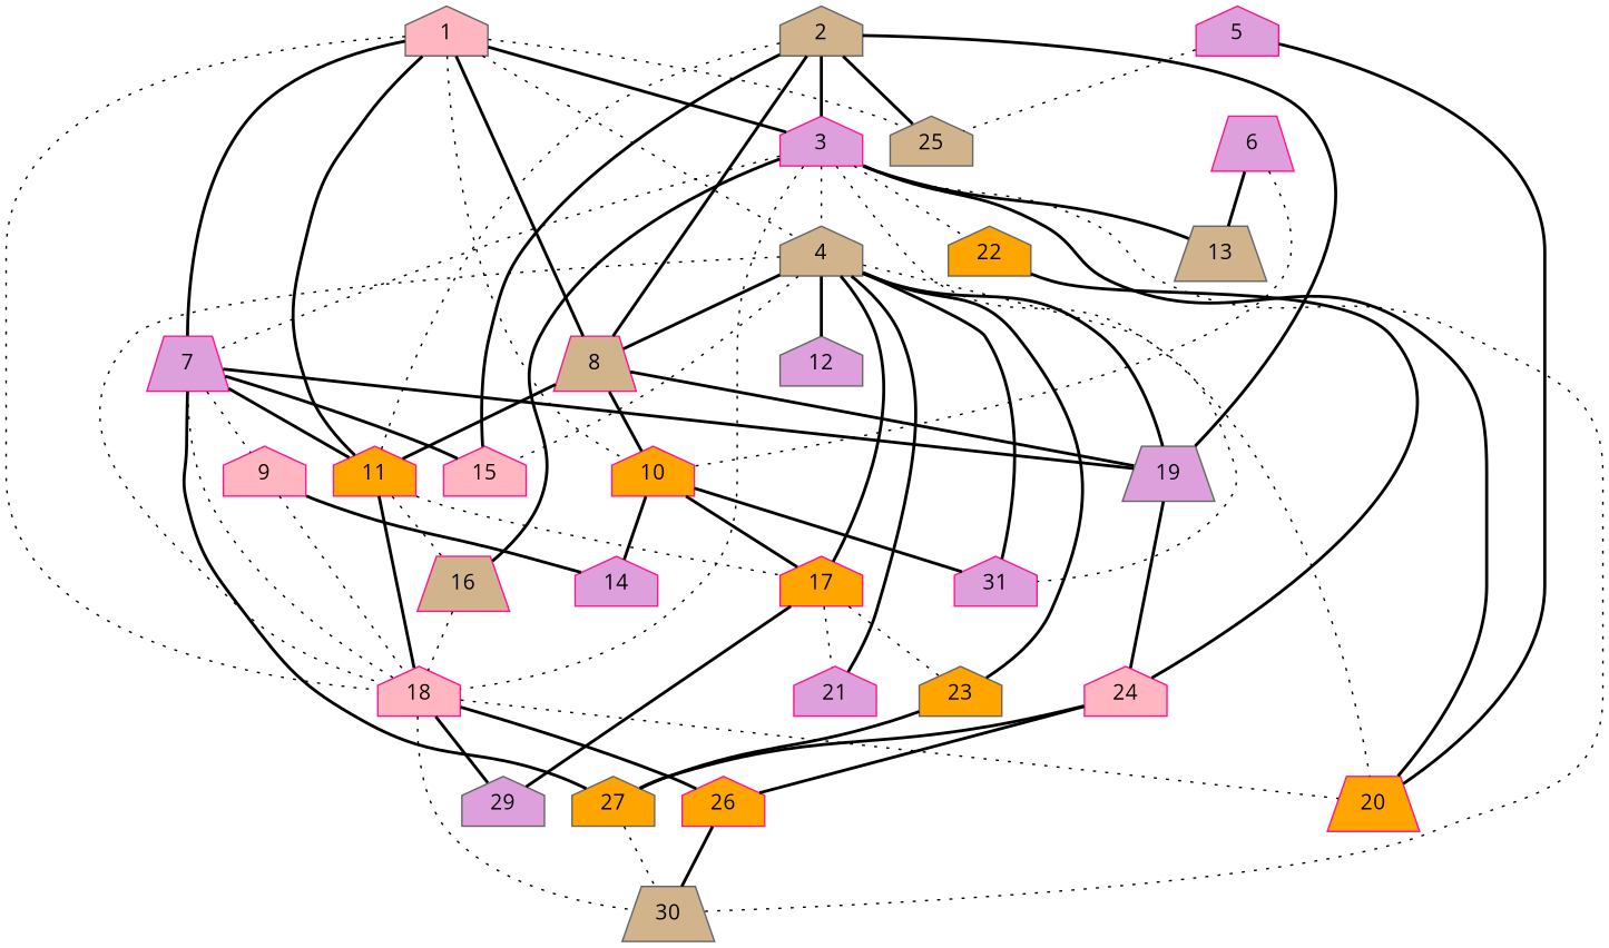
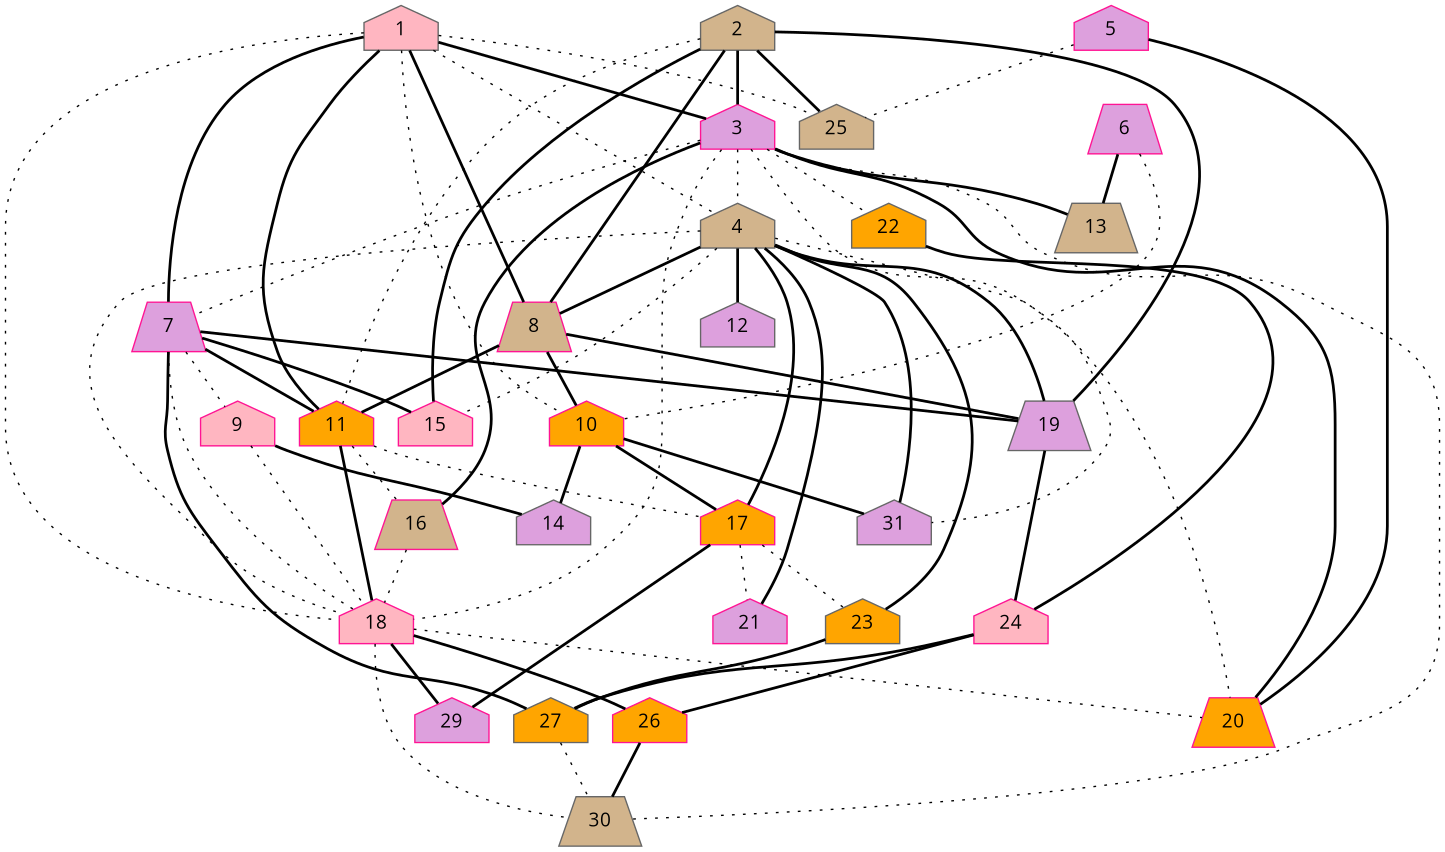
  graph {
    fontname="Open Sans"
    node [color=deeppink fillcolor=plum fontname="Open Sans" shape=house style=filled]
    edge [fontname="Open Sans" style=bold weight=1.0]
    1 [color=gray40 fillcolor=lightpink]
    3
    4 [color=gray40 fillcolor=tan]
    7 [shape=trapezium]
    8 [fillcolor=tan shape=trapezium]
    10 [fillcolor=orange]
    11 [fillcolor=orange]
    18 [fillcolor=lightpink]
    25 [color=gray40 fillcolor=tan]
    13 [color=gray40 fillcolor=tan shape=trapezium]
    16 [fillcolor=tan shape=trapezium]
    20 [fillcolor=orange shape=trapezium]
    22 [color=gray40 fillcolor=orange]
    30 [color=gray40 fillcolor=tan shape=trapezium]
-   31
+   31 [color=gray40]
    15 [fillcolor=lightpink]
    19 [color=gray40 shape=trapezium]
    12 [color=gray40]
    17 [fillcolor=orange]
    21
    23 [color=gray40 fillcolor=orange]
    9 [fillcolor=lightpink]
    27 [color=gray40 fillcolor=orange]
-   14
-   29 [color=gray40]
+   14 [color=gray40]
+   29
    26 [fillcolor=orange]
    2 [color=gray40 fillcolor=tan]
    24 [fillcolor=lightpink]
    5
    6 [shape=trapezium]
    1 -- 3 [weight=2.0]
    1 -- 4 [style=dotted weight=2.0]
    1 -- 7
    1 -- 8
    1 -- 10 [style=dotted]
    1 -- 11
    1 -- 18 [style=dotted weight=2.0]
    1 -- 25 [style=dotted]
    3 -- 4 [style=dotted weight=3.0]
    3 -- 7 [style=dotted]
    3 -- 18 [style=dotted weight=2.0]
    3 -- 13 [weight=2.0]
    3 -- 16
    3 -- 20
    3 -- 22 [style=dotted]
    3 -- 30 [style=dotted]
    3 -- 31 [style=dotted]
    4 -- 8
    4 -- 18 [style=dotted]
    4 -- 20 [style=dotted weight=2.0]
    4 -- 31
    4 -- 15 [style=dotted]
    4 -- 19 [weight=2.0]
    4 -- 12
    4 -- 17
    4 -- 21
    4 -- 23 [weight=2.0]
    7 -- 11
    7 -- 18 [style=dotted]
    7 -- 15
    7 -- 19
    7 -- 9 [style=dotted]
    7 -- 27 [weight=3.0]
    8 -- 10
    8 -- 11
    8 -- 19
    10 -- 31
    10 -- 17 [weight=2.0]
    10 -- 14
    11 -- 18
    11 -- 16 [style=dotted]
    11 -- 17 [style=dotted]
    18 -- 20 [style=dotted]
    18 -- 30 [style=dotted]
    18 -- 29
    18 -- 26
    16 -- 18 [style=dotted]
    22 -- 24
    19 -- 24
    17 -- 21 [style=dotted]
    17 -- 23 [style=dotted]
    17 -- 29
    23 -- 27
    9 -- 18 [style=dotted]
    9 -- 14
    27 -- 30 [style=dotted]
    26 -- 30
    2 -- 3 [weight=2.0]
    2 -- 8
    2 -- 11 [style=dotted]
    2 -- 25
    2 -- 15
    2 -- 19
    24 -- 27
    24 -- 26
    5 -- 25 [style=dotted]
    5 -- 20
    6 -- 10 [style=dotted]
    6 -- 13
  }
